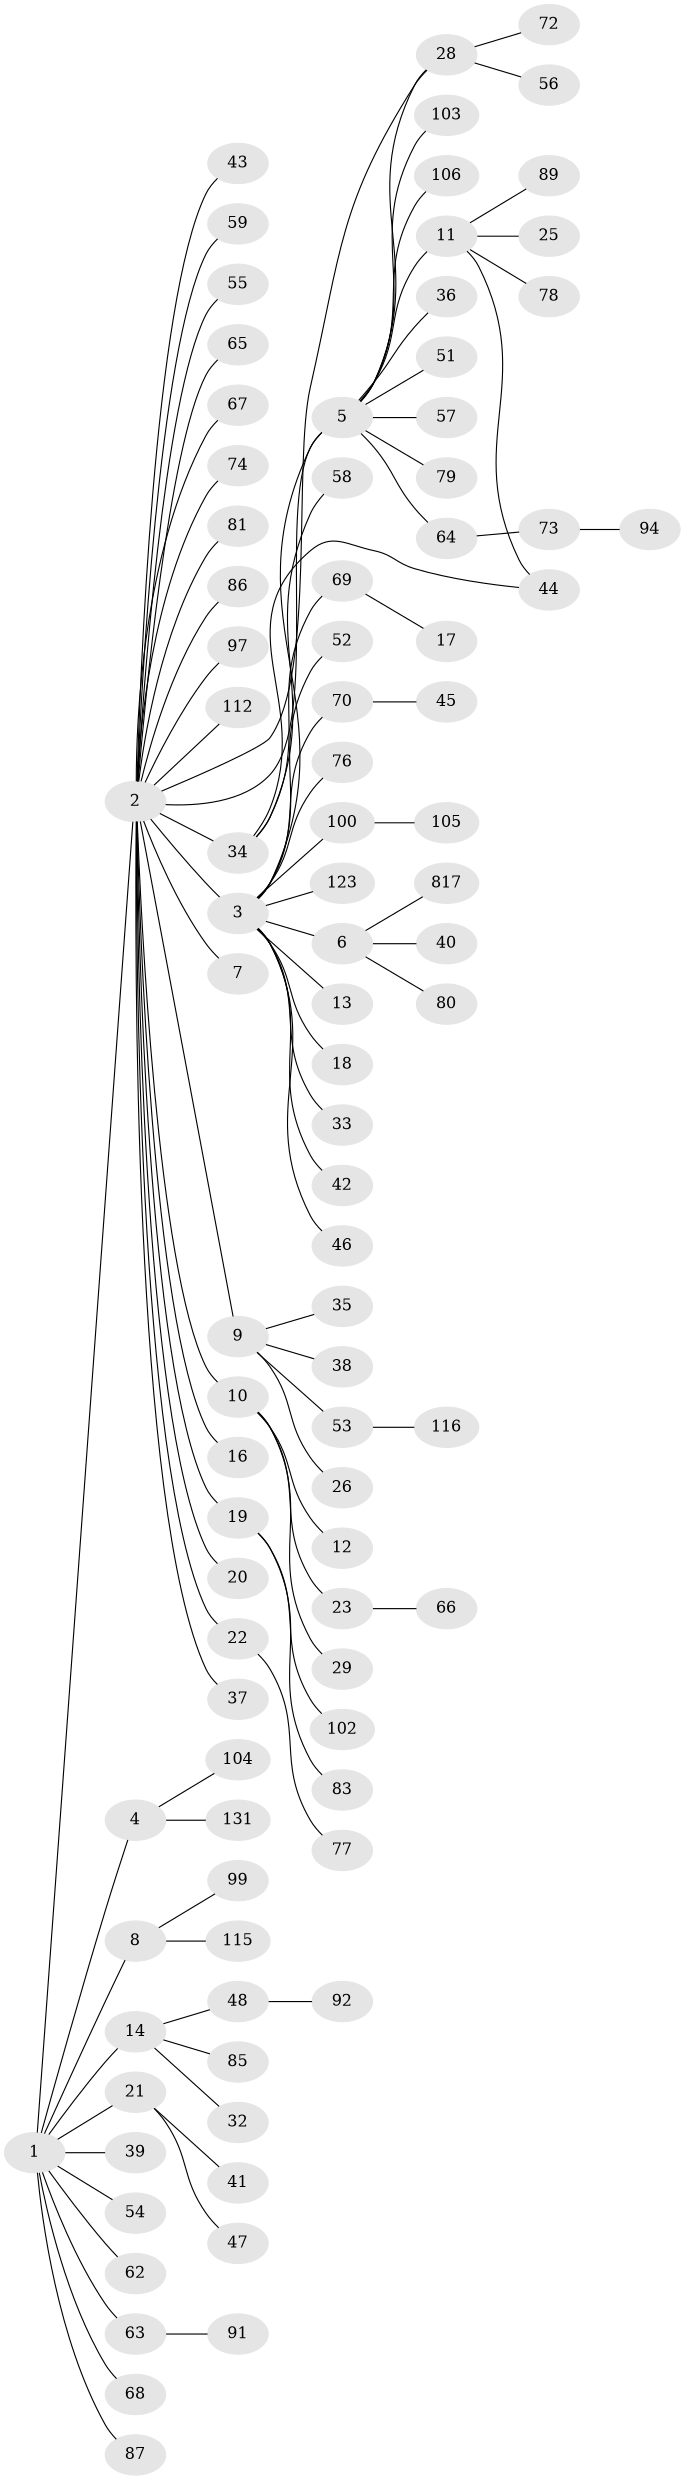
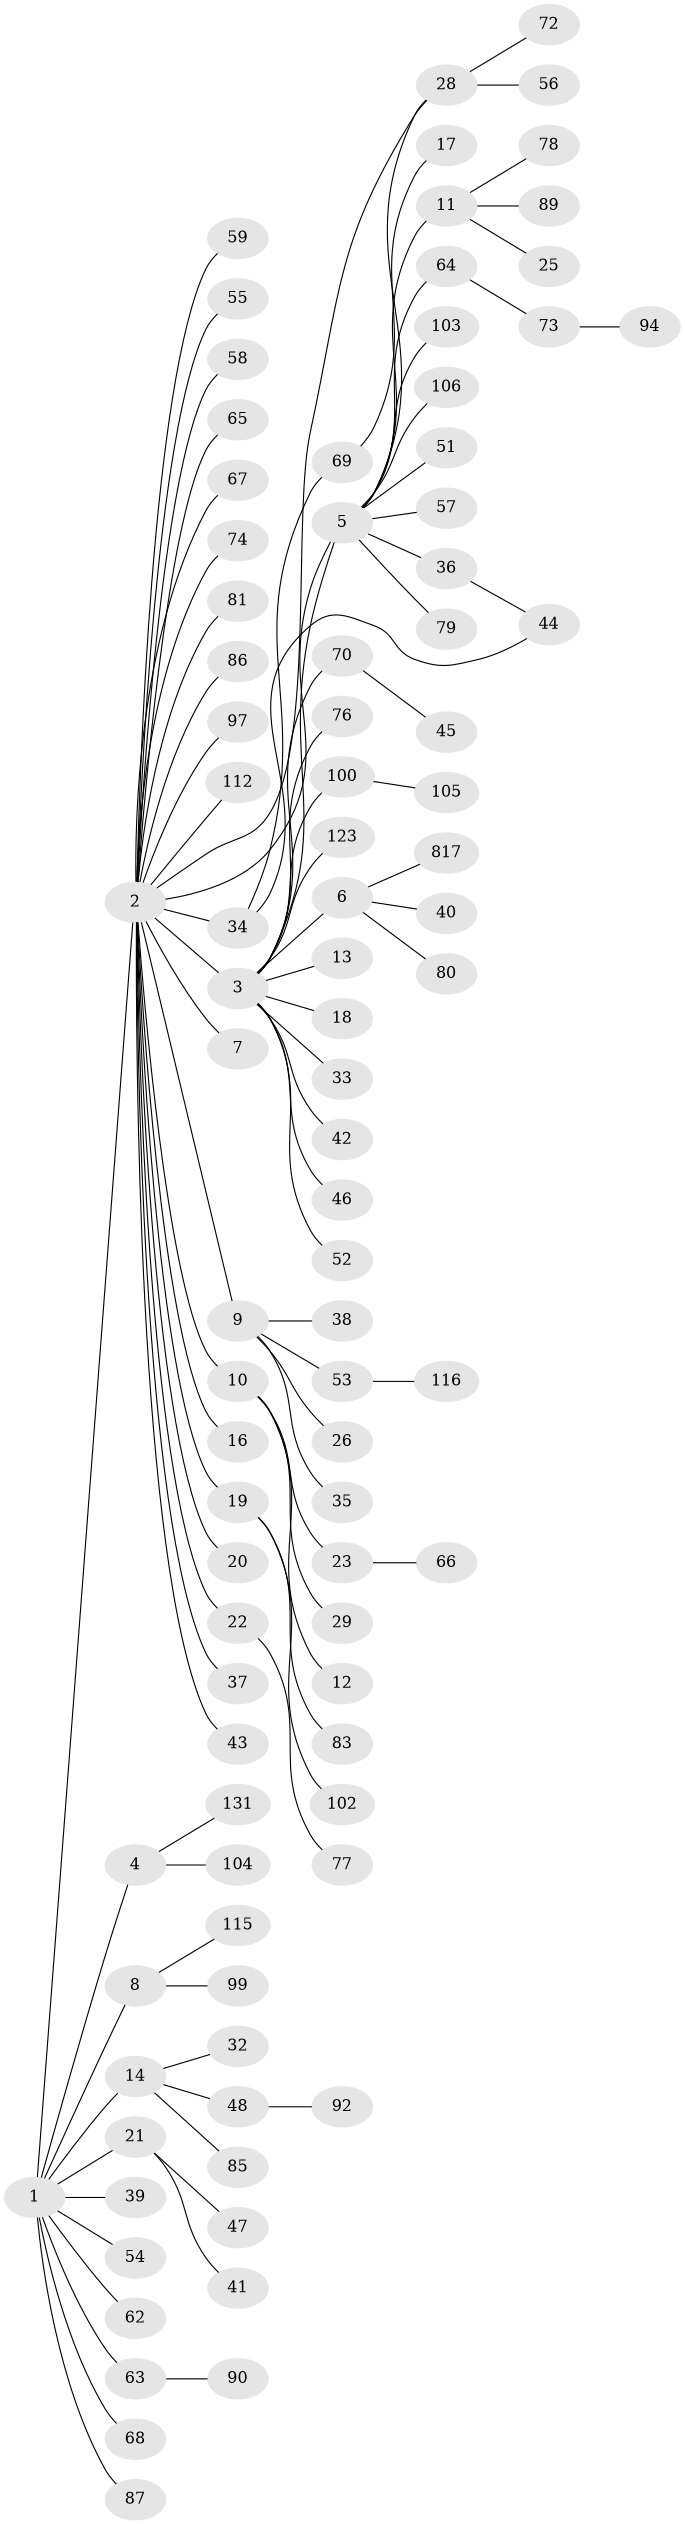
  graph {
    rankdir=LR
    node [color=gray90 style=filled]
    1 [super="+61"]
    2 [super="+15"]
    4 [super="+90"]
    8 [super="+120"]
    14 [super="+30"]
    21 [super="+96"]
    39
    54 [super="+82"]
    62
    63
    68 [super="+88"]
    87
    3 [super="+113"]
    5 [super="+114"]
    7
    9 [super="+27"]
    10 [super="+118"]
    16
    19
    20
    22 [super="+93"]
    28 [super="+31"]
    34 [super="+101"]
    37
    43
    n26 [label=59]
    55
    58
    65
    67
    74
    81
    86
    97
    112
    104
    n37 [label=131]
    99
    115
    32 [super="+111"]
    48 [super="+60"]
    85 [super="+119"]
    41
    47
-   91
+   91 [label=90]
    6 [super="+24"]
    13
    18 [super="+110"]
    33
    42 [super="+95"]
    46
    52
    70
    76
    100
    123
    11 [super="+56"]
    36
    51
    57
    64
    79
    103
    106 [super="+108"]
    26
    35
    38 [super="+75"]
    53 [super="+107"]
    12
    23 [super="+84"]
    29
    83
    102
    77
    n75 [label=56]
    72
    44
    69
    40
    80
    n81 [label=817]
    45 [super="+59"]
    105
    25 [super="+71"]
    78
    89
    73
    116
    66 [super="+122"]
    92 [super="+109"]
    17
    94 [super="+98"]
    1 -- 2
    1 -- 4
    1 -- 8
    1 -- 14
    1 -- 21
    1 -- 39
    1 -- 54
    1 -- 62
    1 -- 63
    1 -- 68
    1 -- 87
    2 -- 3
    2 -- 5
    2 -- 7
    2 -- 9
    2 -- 10
    2 -- 16
    2 -- 19
    2 -- 20
    2 -- 22
    2 -- 28
    2 -- 34
    2 -- 37
    2 -- 43
    2 -- n26
    2 -- 55
-   34 -- 58
+   2 -- 58
    2 -- 65
    2 -- 67
    2 -- 74
    2 -- 81
    2 -- 86
    2 -- 97
    2 -- 112
    4 -- 104
    4 -- n37
    8 -- 99
    8 -- 115
    14 -- 32
    14 -- 48
    14 -- 85
    21 -- 41
    21 -- 47
    63 -- 91
    3 -- 5
    3 -- 6
    3 -- 13
    3 -- 18
    3 -- 33
    3 -- 42
    3 -- 46
    3 -- 52
    3 -- 70
    3 -- 76
    3 -- 100
    3 -- 123
    5 -- 28
    5 -- 11
    5 -- 36
    5 -- 51
    5 -- 57
    5 -- 64
    5 -- 79
    5 -- 103
    5 -- 106
    9 -- 26
    9 -- 35
    9 -- 38
    9 -- 53
    10 -- 12
    10 -- 23
    10 -- 29
    19 -- 83
    19 -- 102
    22 -- 77
    28 -- n75
    28 -- 72
    34 -- 44
    34 -- 69
    48 -- 92
    6 -- 40
    6 -- 80
    6 -- n81
    70 -- 45
    100 -- 105
-   11 -- 44
+   36 -- 44
    11 -- 25
    11 -- 78
    11 -- 89
    64 -- 73
    53 -- 116
    23 -- 66
    69 -- 17
    73 -- 94
  }
